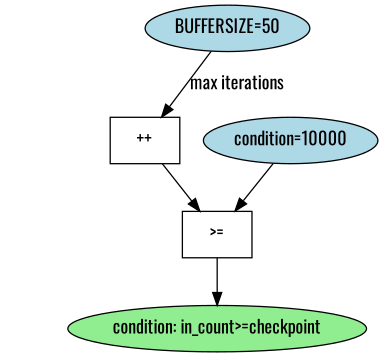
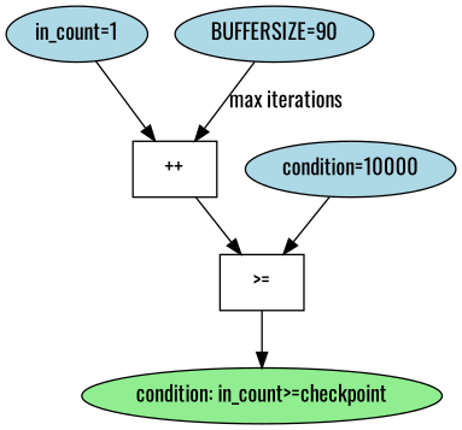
  digraph {
    fontname=Oswald
    node [fillcolor=lightblue fontname=Oswald shape=ellipse style=filled]
    edge [fontname=Oswald]
+   n1 [label="in_count=1"]
    n2 [label="++" shape=box fillcolor="" style=""]
    n3 [label=">=" shape=box fillcolor="" style=""]
    n4 [label="condition=10000"]
    n5 [fillcolor=lightgreen label="condition: in_count>=checkpoint"]
-   n6 [label="BUFFERSIZE=50"]
+   n6 [label="BUFFERSIZE=90"]
+   n1 -> n2
    n2 -> n3
    n3 -> n5
    n4 -> n3
    n6 -> n2 [label="max iterations"]
  }
